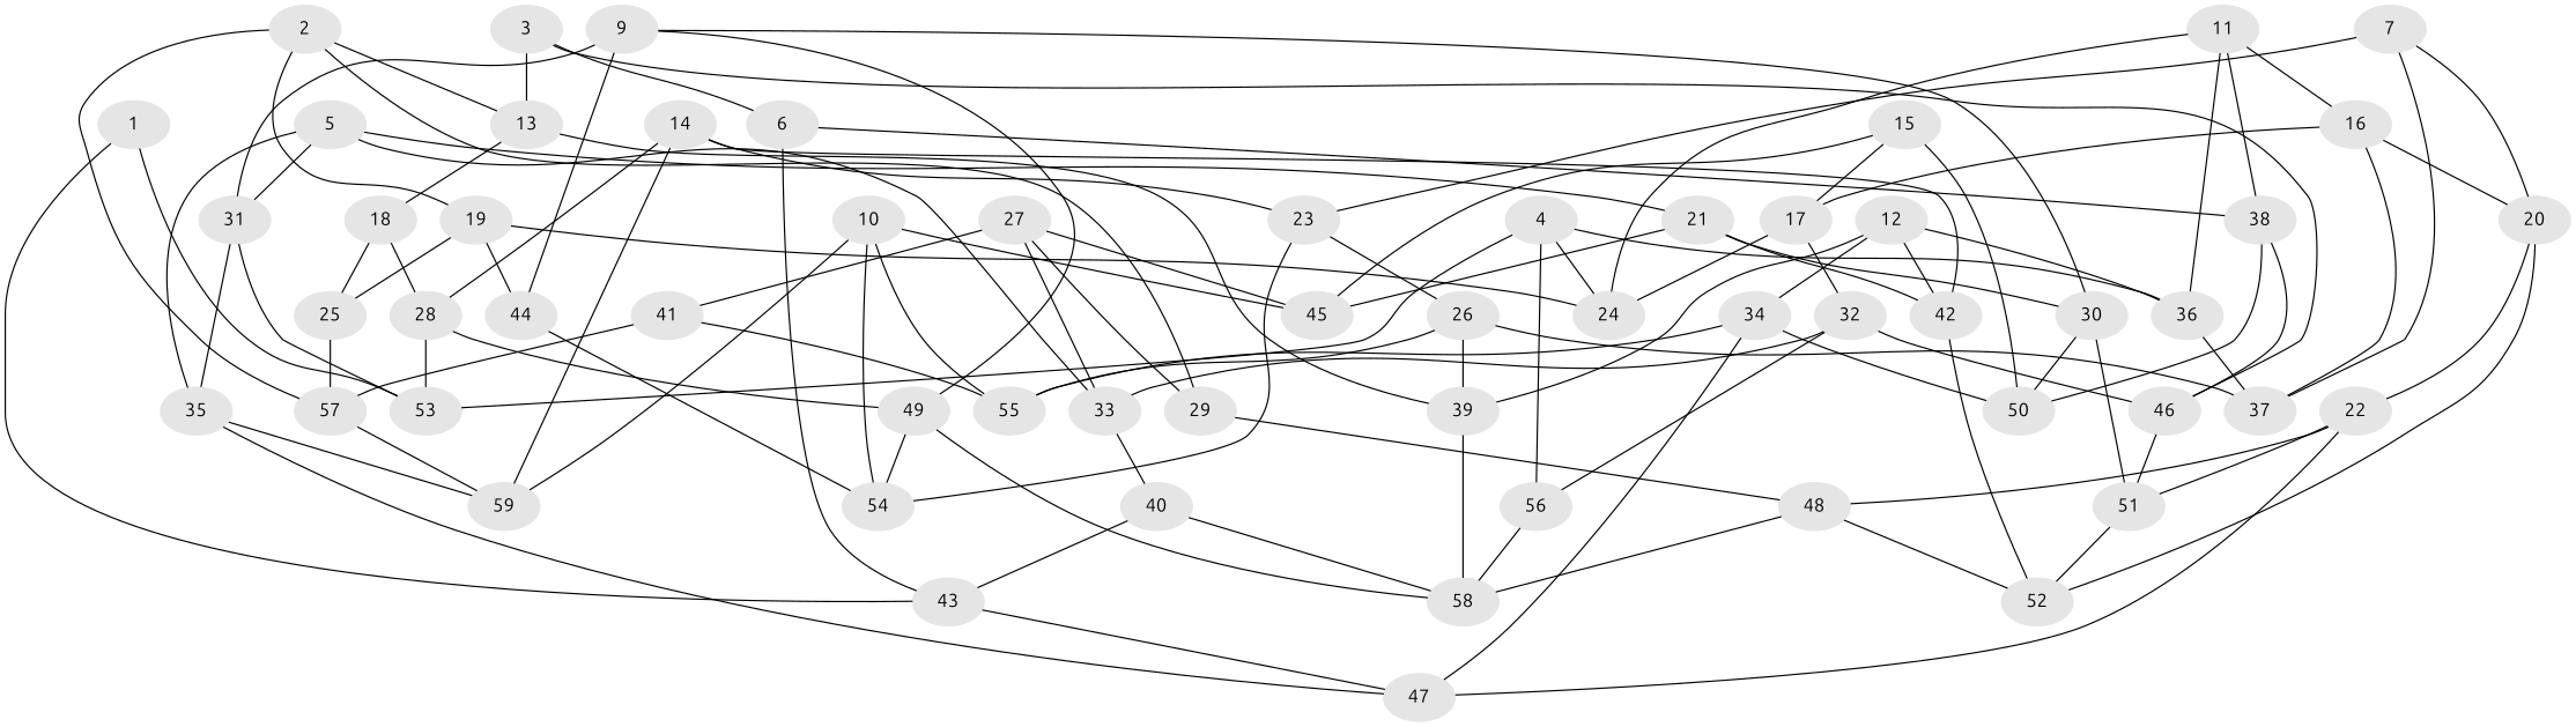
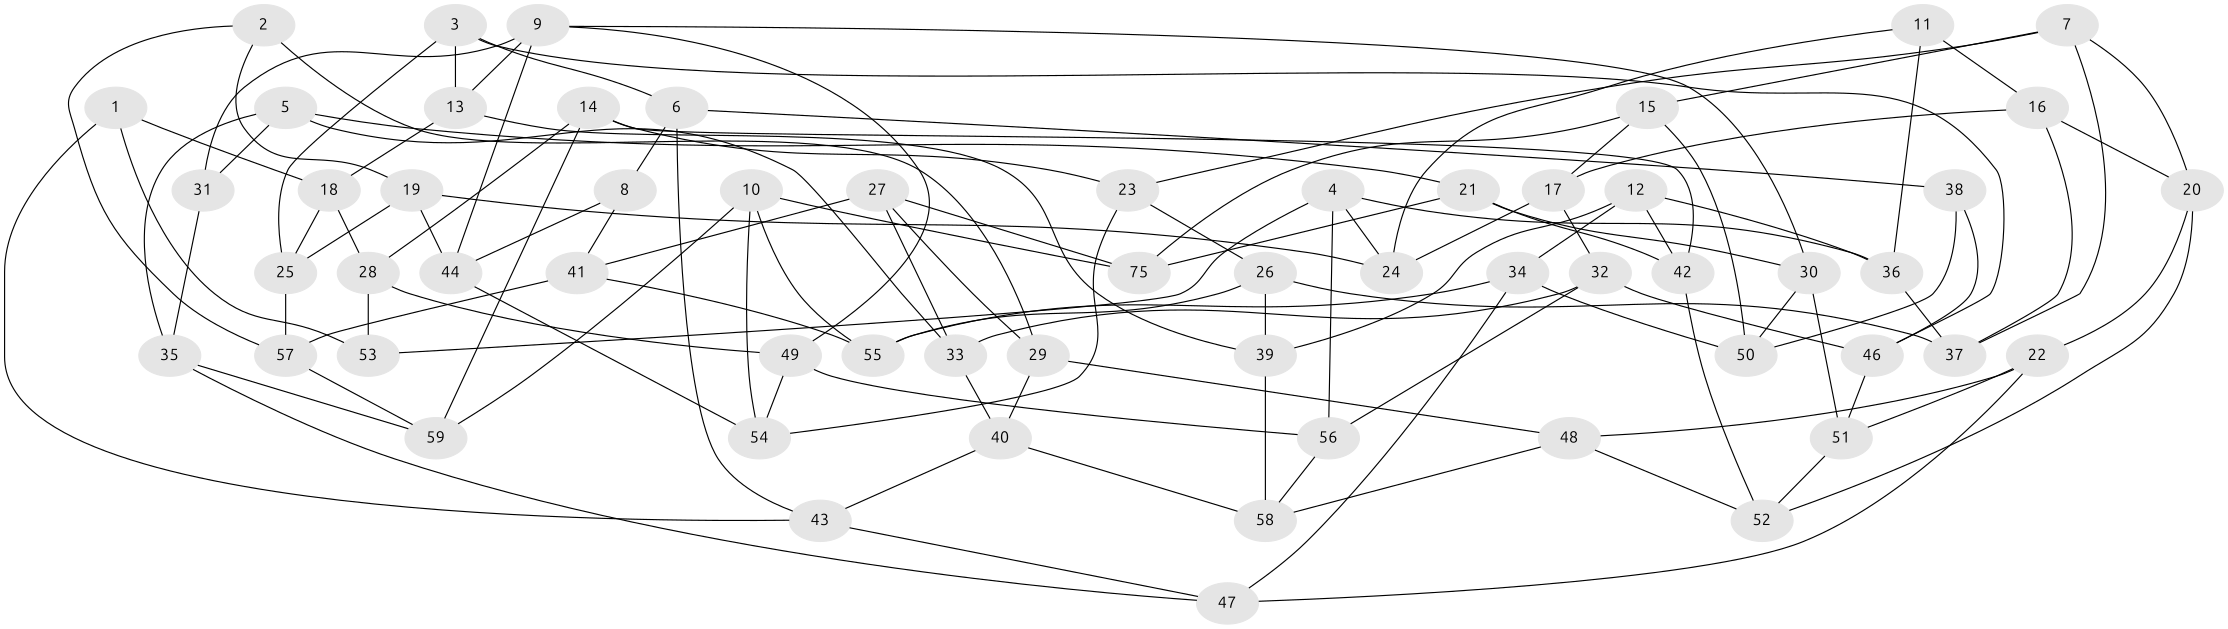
  graph {
    fontname=Ubuntu
    node [color=gray90 fontname=Ubuntu style=filled]
    edge [fontname=Ubuntu]
    1
    18
    43
    53
+   8
    41
    44
    25
    28
    47
    2
    13
    19
    29
    57
    39
    24
    48
    40
    59
    3
    6
    46
    38
    51
    4
    36
    56
    37
    58
    5
    21
    31
    33
    35
    30
-   45
+   45 [label=75]
    42
    50
    7
    15
    20
    23
    17
    22
    52
    54
    26
    55
    9
    49
    10
    11
    16
    12
    34
    14
    32
    27
+   1 -- 18
    1 -- 43
    1 -- 53
    18 -- 25
    18 -- 28
    43 -- 47
+   8 -- 41
+   8 -- 44
    41 -- 57
    41 -- 55
    44 -- 54
    25 -- 57
    28 -- 53
    28 -- 49
-   2 -- 13
+   9 -- 13
    2 -- 19
    2 -- 29
    2 -- 57
    13 -- 18
    13 -- 39
    19 -- 44
    19 -- 25
    19 -- 24
    29 -- 48
+   29 -- 40
    57 -- 59
    39 -- 58
    48 -- 58
    48 -- 52
    40 -- 43
    40 -- 58
+   3 -- 25
    3 -- 13
    3 -- 6
    3 -- 46
    6 -- 43
+   6 -- 8
    6 -- 38
    46 -- 51
    38 -- 46
    38 -- 50
    51 -- 52
    4 -- 53
    4 -- 24
    4 -- 36
    4 -- 56
    36 -- 37
    56 -- 58
    5 -- 21
    5 -- 31
    5 -- 33
    5 -- 35
    21 -- 30
    21 -- 45
    21 -- 42
-   31 -- 53
    31 -- 35
    33 -- 40
    35 -- 47
    35 -- 59
    30 -- 51
    30 -- 50
    42 -- 52
    7 -- 37
+   7 -- 15
    7 -- 20
    7 -- 23
    15 -- 45
    15 -- 50
    15 -- 17
    20 -- 22
    20 -- 52
    23 -- 54
    23 -- 26
    17 -- 24
    17 -- 32
    22 -- 47
    22 -- 48
    22 -- 51
    26 -- 39
    26 -- 37
    26 -- 55
    9 -- 44
    9 -- 31
    9 -- 30
    9 -- 49
-   49 -- 58
+   49 -- 56
    49 -- 54
    10 -- 59
    10 -- 45
    10 -- 54
    10 -- 55
    11 -- 24
-   11 -- 38
    11 -- 36
    11 -- 16
    16 -- 37
    16 -- 20
    16 -- 17
    12 -- 39
    12 -- 36
    12 -- 42
    12 -- 34
    34 -- 47
    34 -- 50
    34 -- 55
    14 -- 28
    14 -- 59
    14 -- 42
    14 -- 23
    32 -- 46
    32 -- 56
    32 -- 33
    27 -- 41
    27 -- 29
    27 -- 33
    27 -- 45
  }
